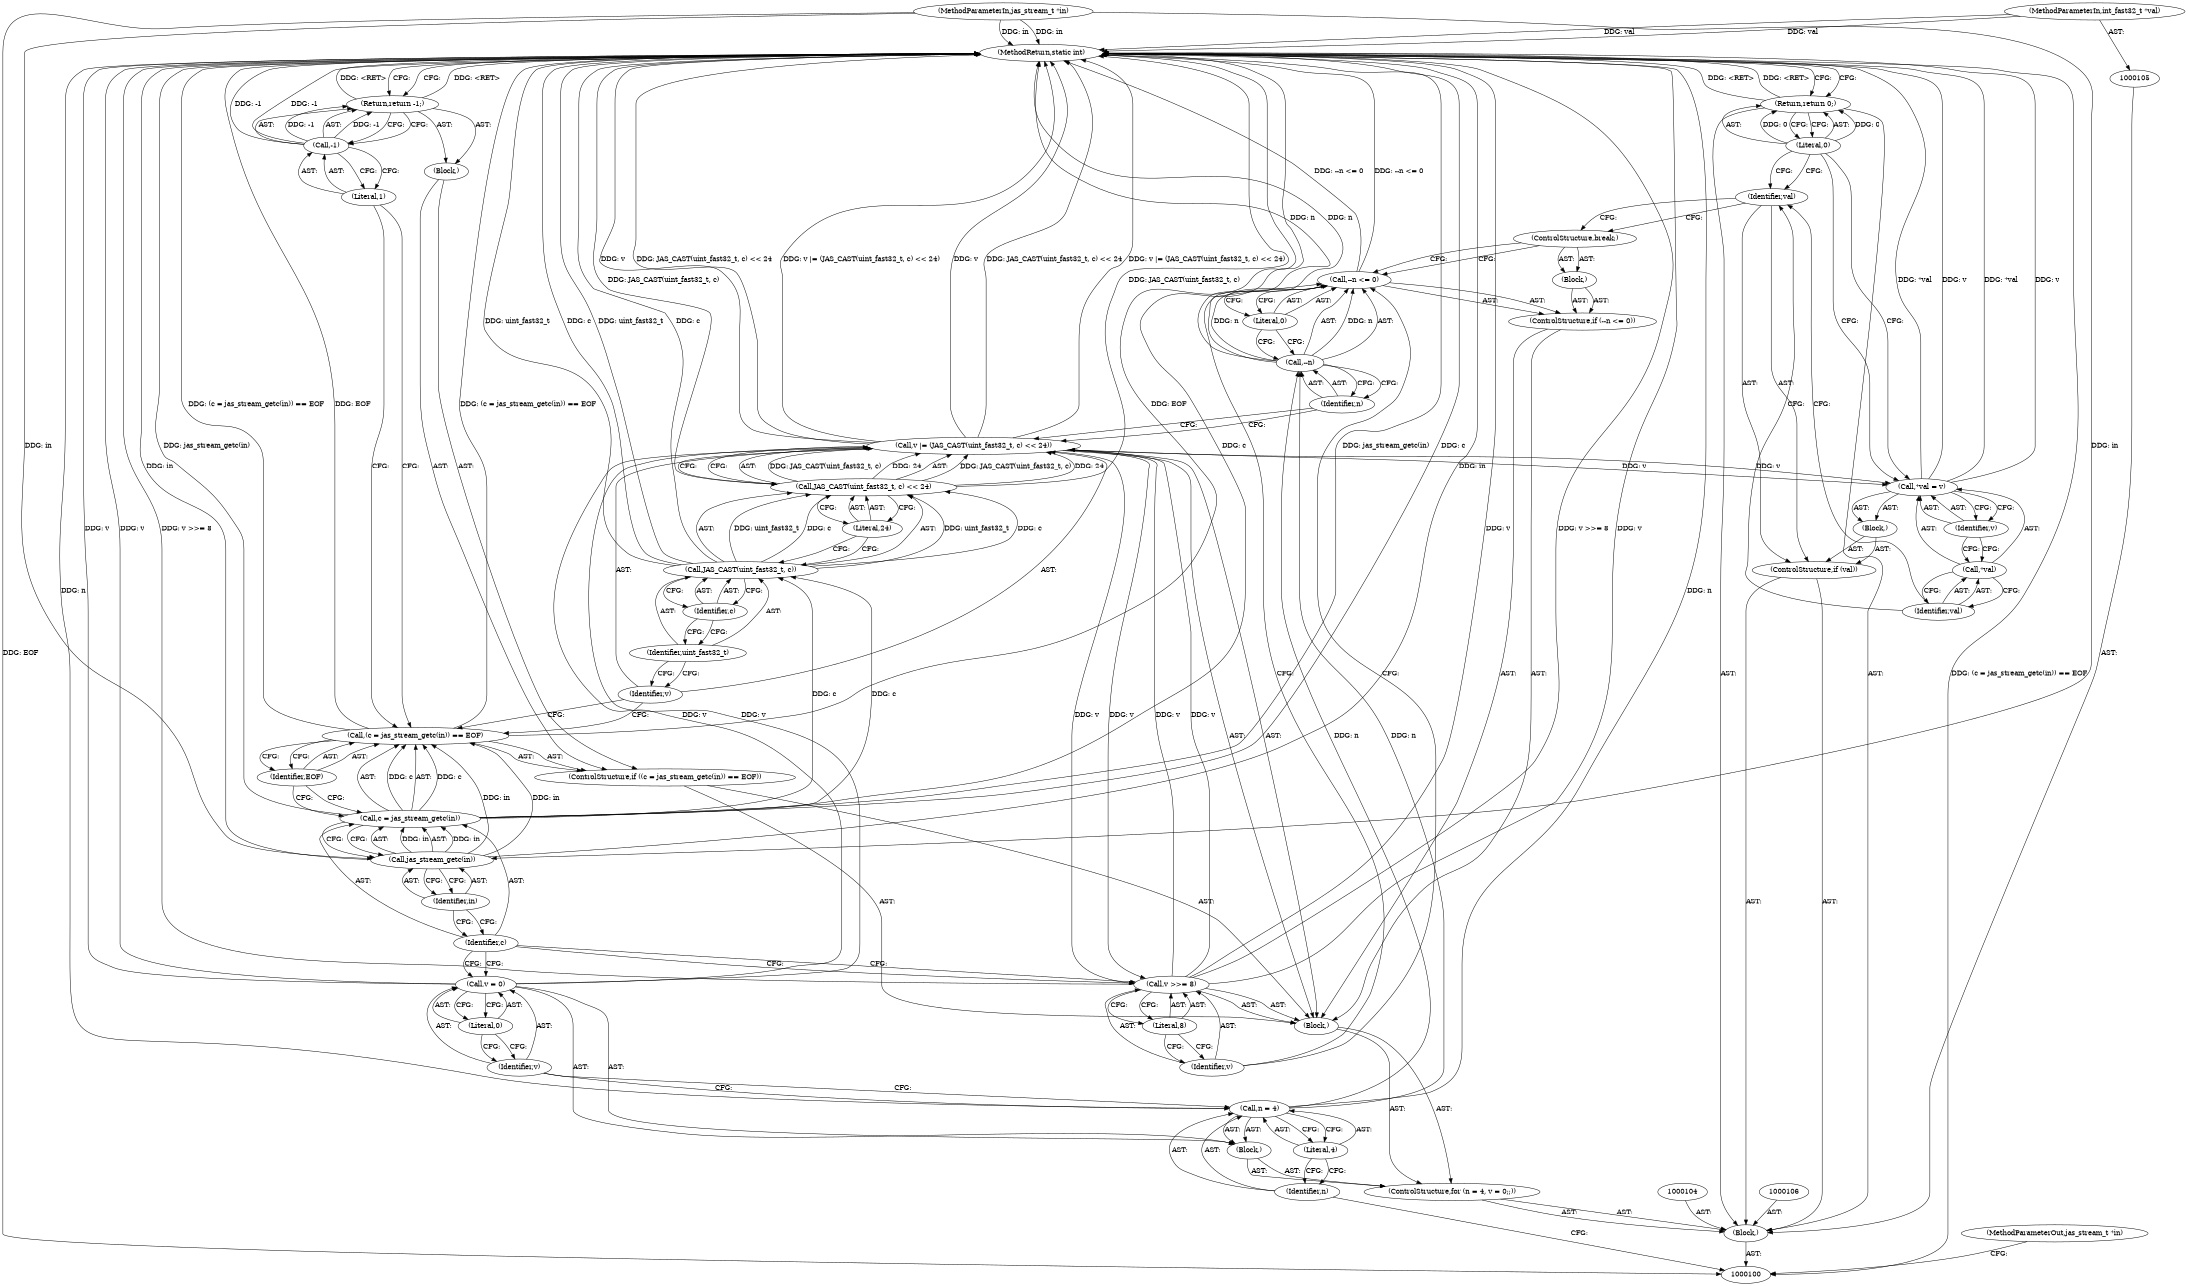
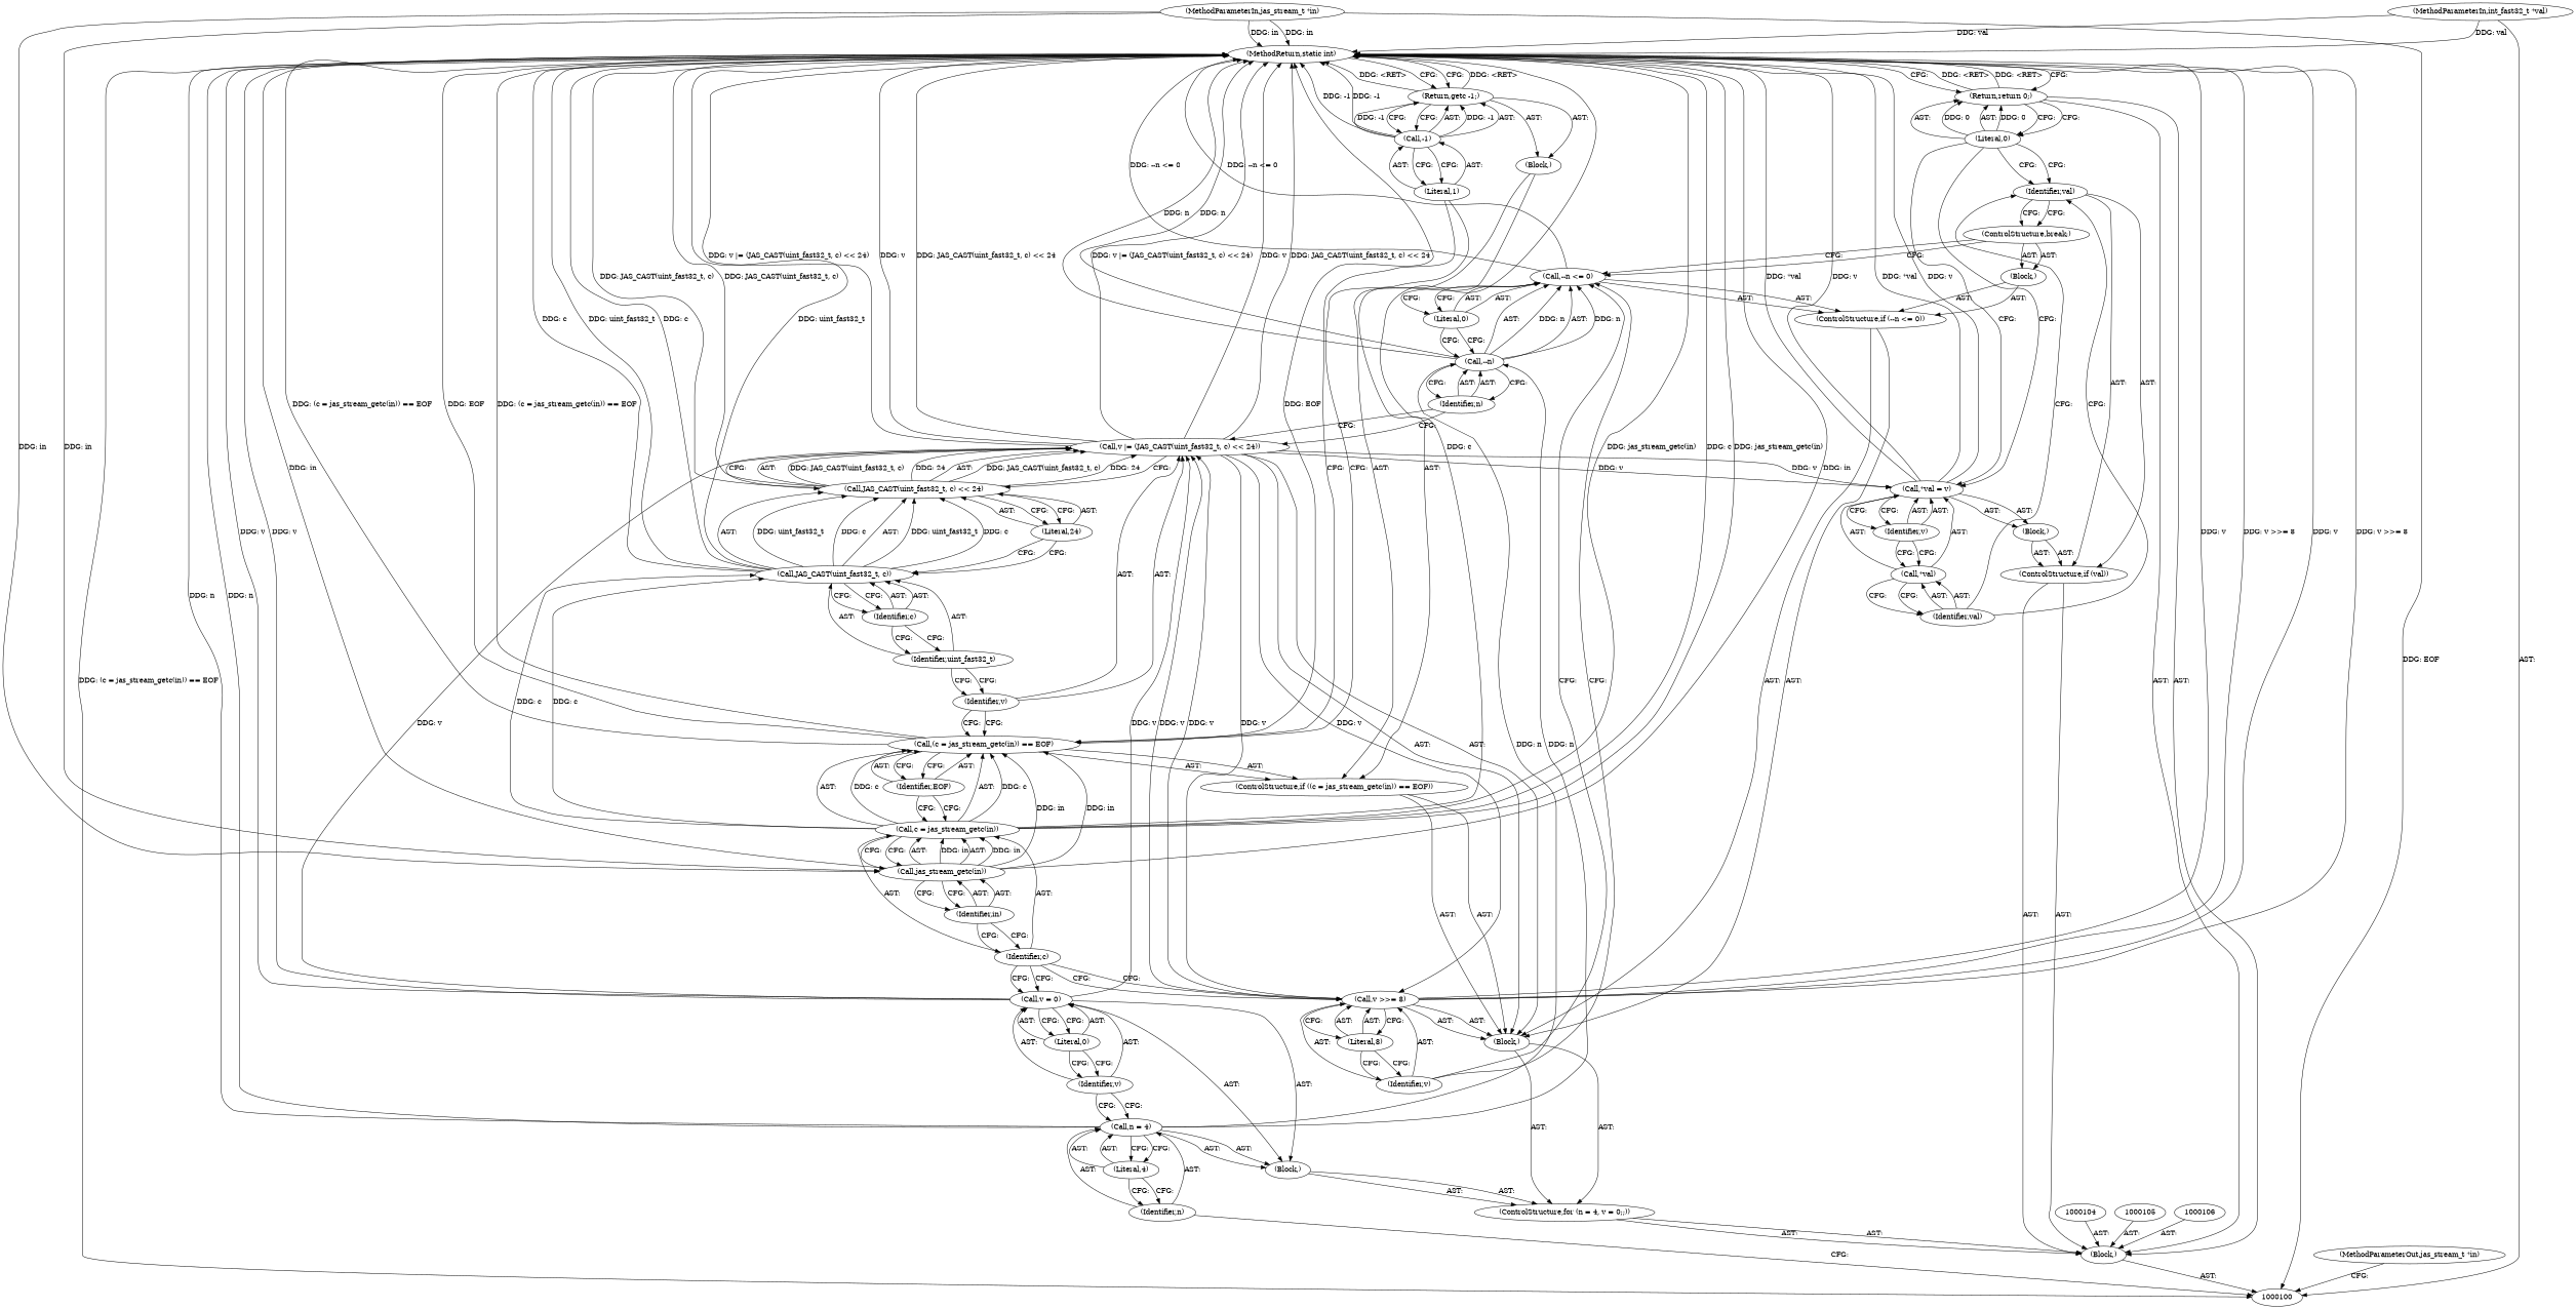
  digraph {
    n1 [label="(MethodReturn,static int)"]
    n2 [label="(Return,return 0;)"]
-   n3 [label="(Return,return -1;)"]
+   n3 [label="(Return,getc -1;)"]
    1000100
    n5 [label="(Block,)"]
    n6 [label="(Literal,0)"]
    n7 [label="(Block,)"]
    n8 [label="(Call,-1)"]
    n9 [label="(MethodParameterIn,jas_stream_t *in)"]
    n10 [label="(Call,jas_stream_getc(in))"]
    n11 [label="(Call,(c = jas_stream_getc(in)) == EOF)"]
    n12 [label="(Identifier,in)"]
    n13 [label="(Call,c = jas_stream_getc(in))"]
    n14 [label="(MethodParameterOut,jas_stream_t *in)"]
    n15 [label="(MethodParameterIn,int_fast32_t *val)"]
    n16 [label="(Identifier,uint_fast32_t)"]
    n17 [label="(Identifier,v)"]
    n18 [label="(Call,JAS_CAST(uint_fast32_t, c))"]
    n19 [label="(Call,v |= (JAS_CAST(uint_fast32_t, c) << 24))"]
    n20 [label="(Call,JAS_CAST(uint_fast32_t, c) << 24)"]
    n21 [label="(Identifier,c)"]
    n22 [label="(Call,v >>= 8)"]
    n23 [label="(Call,*val = v)"]
    n24 [label="(Block,)"]
    n25 [label="(Literal,24)"]
    n26 [label="(Literal,8)"]
    n27 [label="(Block,)"]
    n28 [label="(Identifier,v)"]
    n29 [label="(ControlStructure,for (n = 4, v = 0;;))"]
    n30 [label="(ControlStructure,if ((c = jas_stream_getc(in)) == EOF))"]
    n31 [label="(Identifier,EOF)"]
    n32 [label="(Literal,0)"]
    n33 [label="(Call,--n <= 0)"]
    n34 [label="(Call,--n)"]
    n35 [label="(ControlStructure,if (--n <= 0))"]
    n36 [label="(Identifier,n)"]
    n37 [label="(Block,)"]
    n38 [label="(ControlStructure,break;)"]
    n39 [label="(Identifier,v)"]
    n40 [label="(ControlStructure,if (val))"]
    n41 [label="(Identifier,val)"]
    n42 [label="(Call,*val)"]
    n43 [label="(Identifier,val)"]
    n44 [label="(Literal,4)"]
    n45 [label="(Call,n = 4)"]
    n46 [label="(Identifier,n)"]
    n47 [label="(Block,)"]
    n48 [label="(Call,v = 0)"]
    n49 [label="(Literal,0)"]
    n50 [label="(Identifier,v)"]
    n51 [label="(Identifier,c)"]
    n52 [label="(Literal,1)"]
    1000104
    1000105
    1000106
    n1 -> n2 [label="CFG: "]
    n1 -> n2 [label="CFG: "]
    n1 -> n3 [label="CFG: "]
    n1 -> n3 [label="CFG: "]
    n1 -> 1000100 [label="DDG: (c = jas_stream_getc(in)) == EOF"]
    n2 -> n1 [label="DDG: <RET>"]
    n2 -> n1 [label="DDG: <RET>"]
    n2 -> n5 [label="AST: "]
    n2 -> n5 [label="AST: "]
    n2 -> n6 [label="CFG: "]
    n2 -> n6 [label="CFG: "]
    n3 -> n1 [label="DDG: <RET>"]
    n3 -> n1 [label="DDG: <RET>"]
    n3 -> n7 [label="AST: "]
    n3 -> n7 [label="AST: "]
    n3 -> n8 [label="CFG: "]
    n3 -> n8 [label="CFG: "]
    n5 -> 1000100 [label="AST: "]
    n6 -> n2 [label="AST: "]
    n6 -> n2 [label="DDG: 0"]
    n6 -> n2 [label="AST: "]
    n6 -> n2 [label="DDG: 0"]
    n6 -> n23 [label="CFG: "]
    n6 -> n23 [label="CFG: "]
    n6 -> n41 [label="CFG: "]
    n6 -> n41 [label="CFG: "]
    n7 -> n30 [label="AST: "]
    n7 -> n30 [label="AST: "]
    n8 -> n1 [label="DDG: -1"]
    n8 -> n1 [label="DDG: -1"]
    n8 -> n3 [label="AST: "]
    n8 -> n3 [label="DDG: -1"]
    n8 -> n3 [label="AST: "]
    n8 -> n3 [label="DDG: -1"]
    n8 -> n52 [label="CFG: "]
    n8 -> n52 [label="CFG: "]
    n9 -> n1 [label="DDG: in"]
    n9 -> n1 [label="DDG: in"]
    n9 -> 1000100 [label="DDG: EOF"]
    n9 -> n10 [label="DDG: in"]
    n9 -> n10 [label="DDG: in"]
    n10 -> n1 [label="DDG: in"]
    n10 -> n1 [label="DDG: in"]
    n10 -> n11 [label="DDG: in"]
    n10 -> n11 [label="DDG: in"]
    n10 -> n12 [label="CFG: "]
    n10 -> n12 [label="CFG: "]
    n10 -> n13 [label="AST: "]
    n10 -> n13 [label="DDG: in"]
    n10 -> n13 [label="AST: "]
    n10 -> n13 [label="DDG: in"]
    n11 -> n1 [label="DDG: (c = jas_stream_getc(in)) == EOF"]
    n11 -> n1 [label="DDG: EOF"]
    n11 -> n1 [label="DDG: (c = jas_stream_getc(in)) == EOF"]
    n11 -> n1 [label="DDG: EOF"]
    n11 -> n30 [label="AST: "]
    n11 -> n30 [label="AST: "]
    n11 -> n31 [label="CFG: "]
    n11 -> n31 [label="CFG: "]
    n12 -> n10 [label="AST: "]
    n12 -> n10 [label="AST: "]
    n12 -> n51 [label="CFG: "]
    n12 -> n51 [label="CFG: "]
    n13 -> n1 [label="DDG: c"]
    n13 -> n1 [label="DDG: jas_stream_getc(in)"]
    n13 -> n1 [label="DDG: c"]
    n13 -> n1 [label="DDG: jas_stream_getc(in)"]
    n13 -> n10 [label="CFG: "]
    n13 -> n10 [label="CFG: "]
    n13 -> n11 [label="AST: "]
    n13 -> n11 [label="DDG: c"]
    n13 -> n11 [label="AST: "]
    n13 -> n11 [label="DDG: c"]
    n13 -> n18 [label="DDG: c"]
    n13 -> n18 [label="DDG: c"]
    n14 -> 1000100 [label="CFG: "]
    n15 -> n1 [label="DDG: val"]
    n15 -> n1 [label="DDG: val"]
-   n15 -> 1000105 [label="AST: "]
+   n15 -> 1000100 [label="AST: "]
    n16 -> n17 [label="CFG: "]
    n16 -> n17 [label="CFG: "]
    n16 -> n18 [label="AST: "]
    n16 -> n18 [label="AST: "]
    n17 -> n11 [label="CFG: "]
    n17 -> n11 [label="CFG: "]
    n17 -> n19 [label="AST: "]
    n17 -> n19 [label="AST: "]
    n18 -> n1 [label="DDG: uint_fast32_t"]
    n18 -> n1 [label="DDG: c"]
    n18 -> n1 [label="DDG: uint_fast32_t"]
    n18 -> n1 [label="DDG: c"]
    n18 -> n20 [label="AST: "]
    n18 -> n20 [label="DDG: uint_fast32_t"]
    n18 -> n20 [label="DDG: c"]
    n18 -> n20 [label="AST: "]
    n18 -> n20 [label="DDG: uint_fast32_t"]
    n18 -> n20 [label="DDG: c"]
    n18 -> n21 [label="CFG: "]
    n18 -> n21 [label="CFG: "]
    n19 -> n1 [label="DDG: JAS_CAST(uint_fast32_t, c) << 24"]
    n19 -> n1 [label="DDG: v |= (JAS_CAST(uint_fast32_t, c) << 24)"]
    n19 -> n1 [label="DDG: v"]
    n19 -> n1 [label="DDG: JAS_CAST(uint_fast32_t, c) << 24"]
    n19 -> n1 [label="DDG: v |= (JAS_CAST(uint_fast32_t, c) << 24)"]
    n19 -> n1 [label="DDG: v"]
    n19 -> n20 [label="CFG: "]
    n19 -> n20 [label="CFG: "]
    n19 -> n22 [label="DDG: v"]
    n19 -> n22 [label="DDG: v"]
    n19 -> n23 [label="DDG: v"]
    n19 -> n23 [label="DDG: v"]
    n19 -> n24 [label="AST: "]
    n19 -> n24 [label="AST: "]
    n20 -> n1 [label="DDG: JAS_CAST(uint_fast32_t, c)"]
    n20 -> n1 [label="DDG: JAS_CAST(uint_fast32_t, c)"]
    n20 -> n19 [label="AST: "]
    n20 -> n19 [label="DDG: JAS_CAST(uint_fast32_t, c)"]
    n20 -> n19 [label="DDG: 24"]
    n20 -> n19 [label="AST: "]
    n20 -> n19 [label="DDG: JAS_CAST(uint_fast32_t, c)"]
    n20 -> n19 [label="DDG: 24"]
    n20 -> n25 [label="CFG: "]
    n20 -> n25 [label="CFG: "]
    n21 -> n16 [label="CFG: "]
    n21 -> n16 [label="CFG: "]
    n21 -> n18 [label="AST: "]
    n21 -> n18 [label="AST: "]
    n22 -> n1 [label="DDG: v"]
    n22 -> n1 [label="DDG: v >>= 8"]
    n22 -> n1 [label="DDG: v"]
    n22 -> n1 [label="DDG: v >>= 8"]
    n22 -> n19 [label="DDG: v"]
    n22 -> n19 [label="DDG: v"]
    n22 -> n24 [label="AST: "]
    n22 -> n24 [label="AST: "]
    n22 -> n26 [label="CFG: "]
    n22 -> n26 [label="CFG: "]
    n23 -> n1 [label="DDG: *val"]
    n23 -> n1 [label="DDG: v"]
    n23 -> n1 [label="DDG: *val"]
    n23 -> n1 [label="DDG: v"]
    n23 -> n27 [label="AST: "]
    n23 -> n27 [label="AST: "]
    n23 -> n28 [label="CFG: "]
    n23 -> n28 [label="CFG: "]
    n24 -> n29 [label="AST: "]
    n24 -> n29 [label="AST: "]
    n25 -> n18 [label="CFG: "]
    n25 -> n18 [label="CFG: "]
    n25 -> n20 [label="AST: "]
    n25 -> n20 [label="AST: "]
    n26 -> n22 [label="AST: "]
    n26 -> n22 [label="AST: "]
    n26 -> n39 [label="CFG: "]
    n26 -> n39 [label="CFG: "]
    n27 -> n40 [label="AST: "]
    n27 -> n40 [label="AST: "]
    n28 -> n23 [label="AST: "]
    n28 -> n23 [label="AST: "]
    n28 -> n42 [label="CFG: "]
    n28 -> n42 [label="CFG: "]
    n29 -> n5 [label="AST: "]
    n29 -> n5 [label="AST: "]
    n30 -> n24 [label="AST: "]
    n30 -> n24 [label="AST: "]
    n31 -> n11 [label="AST: "]
    n31 -> n11 [label="AST: "]
    n31 -> n13 [label="CFG: "]
    n31 -> n13 [label="CFG: "]
    n32 -> n33 [label="AST: "]
    n32 -> n33 [label="AST: "]
    n32 -> n34 [label="CFG: "]
    n32 -> n34 [label="CFG: "]
    n33 -> n1 [label="DDG: --n <= 0"]
    n33 -> n1 [label="DDG: --n <= 0"]
    n33 -> n32 [label="CFG: "]
    n33 -> n32 [label="CFG: "]
    n33 -> n35 [label="AST: "]
    n33 -> n35 [label="AST: "]
    n34 -> n1 [label="DDG: n"]
    n34 -> n1 [label="DDG: n"]
    n34 -> n33 [label="AST: "]
    n34 -> n33 [label="DDG: n"]
    n34 -> n33 [label="AST: "]
    n34 -> n33 [label="DDG: n"]
    n34 -> n36 [label="CFG: "]
    n34 -> n36 [label="CFG: "]
    n35 -> n24 [label="AST: "]
    n35 -> n24 [label="AST: "]
    n36 -> n19 [label="CFG: "]
    n36 -> n19 [label="CFG: "]
    n36 -> n34 [label="AST: "]
    n36 -> n34 [label="AST: "]
    n37 -> n35 [label="AST: "]
    n37 -> n35 [label="AST: "]
    n38 -> n33 [label="CFG: "]
    n38 -> n33 [label="CFG: "]
    n38 -> n37 [label="AST: "]
    n38 -> n37 [label="AST: "]
    n39 -> n22 [label="AST: "]
    n39 -> n22 [label="AST: "]
    n39 -> n33 [label="CFG: "]
    n39 -> n33 [label="CFG: "]
    n40 -> n5 [label="AST: "]
    n40 -> n5 [label="AST: "]
    n41 -> n38 [label="CFG: "]
    n41 -> n38 [label="CFG: "]
    n41 -> n40 [label="AST: "]
    n41 -> n40 [label="AST: "]
    n42 -> n23 [label="AST: "]
    n42 -> n23 [label="AST: "]
    n42 -> n43 [label="CFG: "]
    n42 -> n43 [label="CFG: "]
    n43 -> n41 [label="CFG: "]
    n43 -> n41 [label="CFG: "]
    n43 -> n42 [label="AST: "]
    n43 -> n42 [label="AST: "]
    n44 -> n45 [label="AST: "]
    n44 -> n45 [label="AST: "]
    n44 -> n46 [label="CFG: "]
    n44 -> n46 [label="CFG: "]
    n45 -> n1 [label="DDG: n"]
    n45 -> n1 [label="DDG: n"]
    n45 -> n34 [label="DDG: n"]
    n45 -> n34 [label="DDG: n"]
    n45 -> n44 [label="CFG: "]
    n45 -> n44 [label="CFG: "]
    n45 -> n47 [label="AST: "]
    n45 -> n47 [label="AST: "]
    n46 -> 1000100 [label="CFG: "]
    n46 -> n45 [label="AST: "]
    n46 -> n45 [label="AST: "]
    n47 -> n29 [label="AST: "]
    n47 -> n29 [label="AST: "]
    n48 -> n1 [label="DDG: v"]
    n48 -> n1 [label="DDG: v"]
    n48 -> n19 [label="DDG: v"]
    n48 -> n19 [label="DDG: v"]
    n48 -> n47 [label="AST: "]
    n48 -> n47 [label="AST: "]
    n48 -> n49 [label="CFG: "]
    n48 -> n49 [label="CFG: "]
    n49 -> n48 [label="AST: "]
    n49 -> n48 [label="AST: "]
    n49 -> n50 [label="CFG: "]
    n49 -> n50 [label="CFG: "]
    n50 -> n45 [label="CFG: "]
    n50 -> n45 [label="CFG: "]
    n50 -> n48 [label="AST: "]
    n50 -> n48 [label="AST: "]
    n51 -> n13 [label="AST: "]
    n51 -> n13 [label="AST: "]
    n51 -> n22 [label="CFG: "]
    n51 -> n22 [label="CFG: "]
    n51 -> n48 [label="CFG: "]
    n51 -> n48 [label="CFG: "]
    n52 -> n8 [label="AST: "]
    n52 -> n8 [label="AST: "]
    n52 -> n11 [label="CFG: "]
    n52 -> n11 [label="CFG: "]
    1000104 -> n5 [label="AST: "]
    1000105 -> n5 [label="AST: "]
    1000106 -> n5 [label="AST: "]
  }
